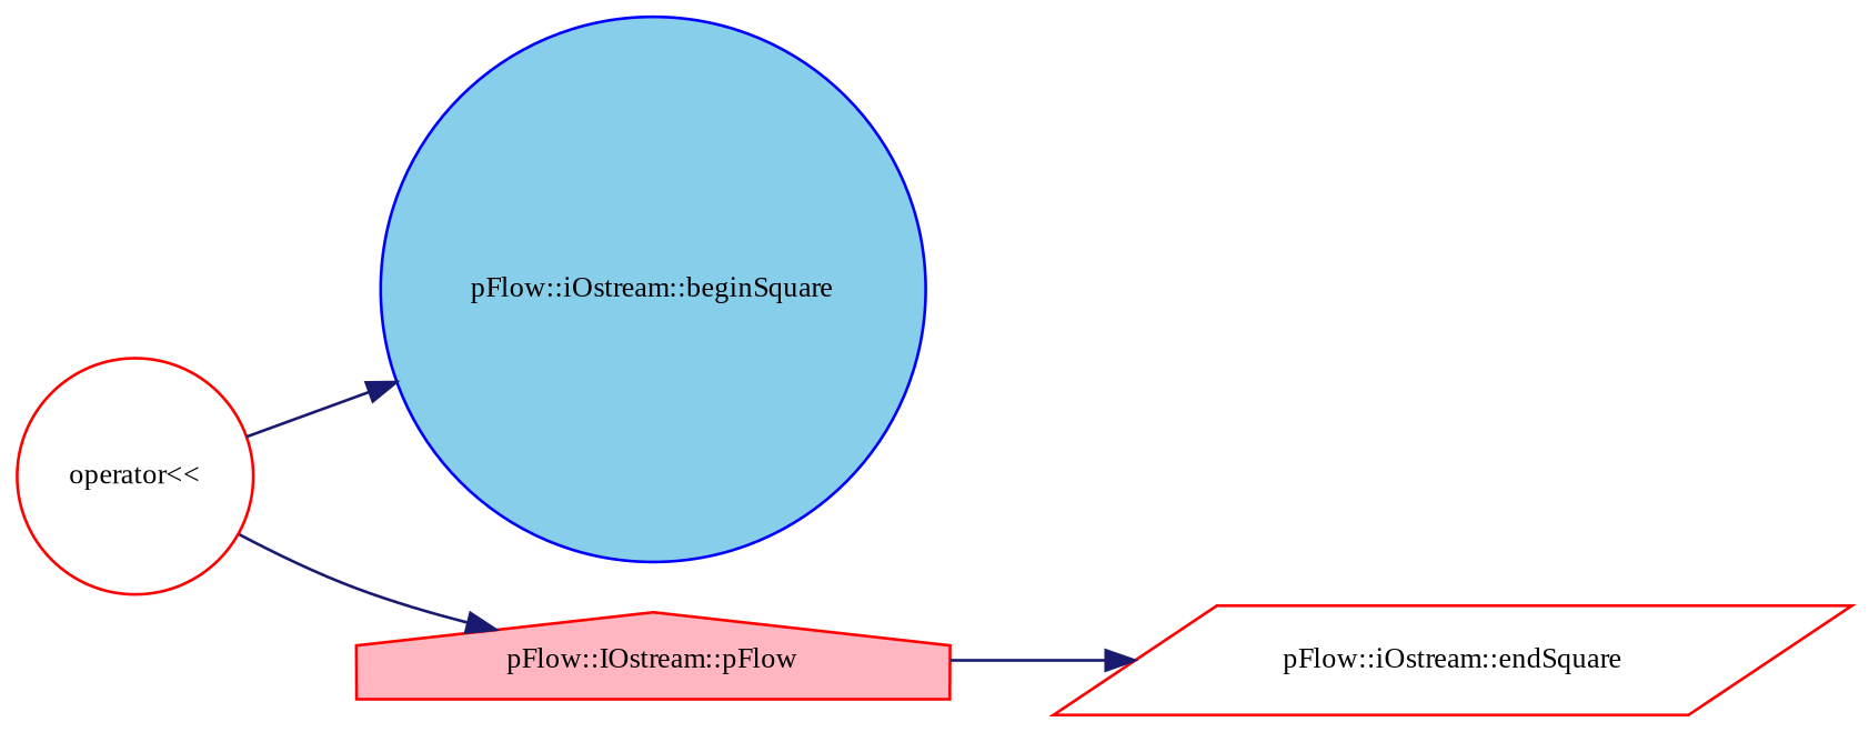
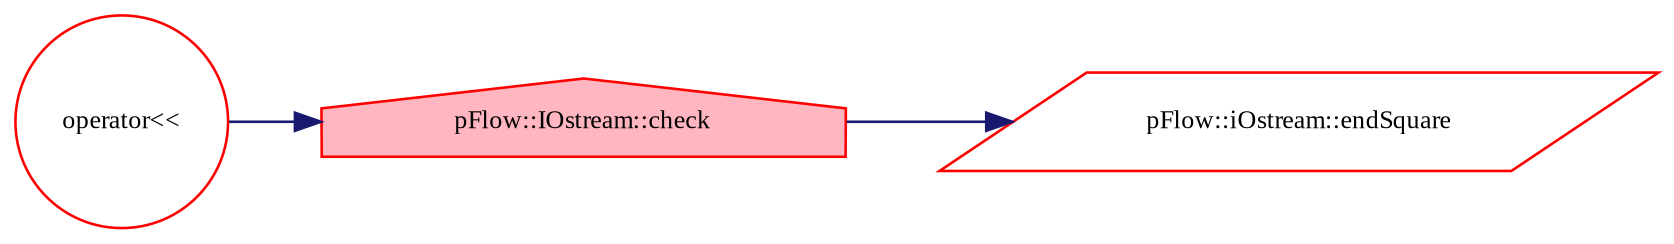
  digraph {
    fontname="Liberation Serif"
    rankdir=LR
    node [color=red fillcolor=white fontname="Liberation Serif" fontsize=10 shape=circle style=filled]
    edge [color=midnightblue fontname="Liberation Serif" fontsize=10 labelfontname=Helvetica labelfontsize=10 style=solid]
    n1 [fontcolor=black height=0.2 label="operator\<\<" width=0.4]
-   n2 [color=blue fillcolor=skyblue height=0.2 label="pFlow::iOstream::beginSquare" width=0.4]
-   n3 [fillcolor=lightpink height=0.2 label="pFlow::IOstream::pFlow" shape=house width=0.4]
+   n3 [fillcolor=lightpink height=0.2 label="pFlow::IOstream::check" shape=house width=0.4]
    n4 [height=0.2 label="pFlow::iOstream::endSquare" shape=parallelogram width=0.4]
-   n1 -> n2
    n1 -> n3
    n3 -> n4
  }
